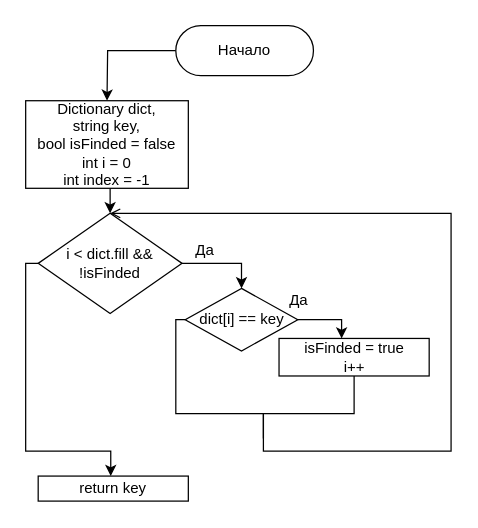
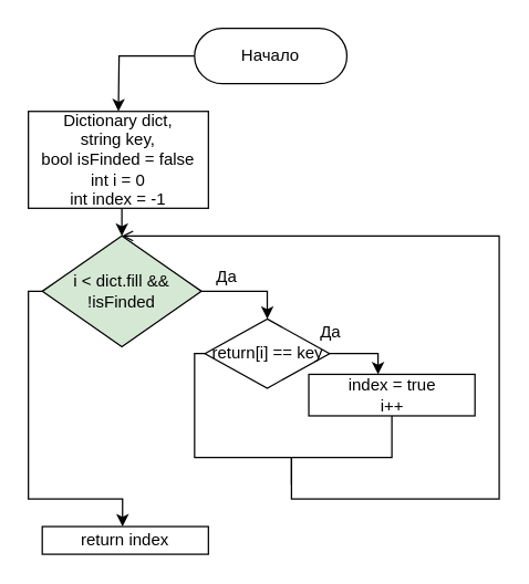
  <mxCell id="0" />
  <mxCell id="1" parent="0" />
  <mxCell id="2" style="edgeStyle=orthogonalEdgeStyle;rounded=0;orthogonalLoop=1;jettySize=auto;html=1;" edge="1" parent="1" source="3"><mxGeometry relative="1" as="geometry"><mxPoint x="85" y="80" as="targetPoint" /></mxGeometry></mxCell>
  <mxCell id="3" value="Начало" style="rounded=1;whiteSpace=wrap;html=1;arcSize=50;" vertex="1" parent="1"><mxGeometry x="140" y="20" width="110" height="40" as="geometry" /></mxCell>
  <mxCell id="4" style="edgeStyle=orthogonalEdgeStyle;rounded=0;orthogonalLoop=1;jettySize=auto;html=1;exitX=0.5;exitY=1;exitDx=0;exitDy=0;" edge="1" parent="1"><mxGeometry relative="1" as="geometry"><mxPoint x="87.5" y="150" as="sourcePoint" /><mxPoint x="87.5" y="170" as="targetPoint" /></mxGeometry></mxCell>
  <mxCell id="5" value="Dictionary dict,&lt;br&gt;string key,&lt;br&gt;bool isFinded = false&lt;br&gt;int i = 0&lt;br&gt;int index = -1" style="rounded=0;whiteSpace=wrap;html=1;" vertex="1" parent="1"><mxGeometry x="20" y="80" width="130" height="70" as="geometry" /></mxCell>
  <mxCell id="6" style="edgeStyle=orthogonalEdgeStyle;rounded=0;orthogonalLoop=1;jettySize=auto;html=1;" edge="1" parent="1" source="8"><mxGeometry relative="1" as="geometry"><mxPoint x="192.5" y="230" as="targetPoint" /><Array as="points"><mxPoint x="192.5" y="210" /></Array></mxGeometry></mxCell>
  <mxCell id="7" style="edgeStyle=orthogonalEdgeStyle;rounded=0;orthogonalLoop=1;jettySize=auto;html=1;endArrow=classic;endFill=1;" edge="1" parent="1" source="8"><mxGeometry relative="1" as="geometry"><mxPoint x="88" y="380" as="targetPoint" /><Array as="points"><mxPoint x="20" y="210" /><mxPoint x="20" y="360" /><mxPoint x="88" y="360" /></Array></mxGeometry></mxCell>
- <mxCell id="8" value="i &amp;lt; dict.fill &amp;amp;&amp;amp; !isFinded" style="rhombus;whiteSpace=wrap;html=1;rounded=0;sketch=0;shadow=0;strokeWidth=1;perimeterSpacing=0;" vertex="1" parent="1"><mxGeometry x="30" y="170" width="115" height="80" as="geometry" /></mxCell>
+ <mxCell id="8" value="i &amp;lt; dict.fill &amp;amp;&amp;amp; !isFinded" style="rhombus;whiteSpace=wrap;html=1;rounded=0;sketch=0;shadow=0;strokeWidth=1;perimeterSpacing=0;fillColor=#d5e8d4;" vertex="1" parent="1"><mxGeometry x="30" y="170" width="115" height="80" as="geometry" /></mxCell>
  <mxCell id="9" value="Да" style="text;html=1;align=center;verticalAlign=middle;resizable=0;points=[];autosize=1;" vertex="1" parent="1"><mxGeometry x="147.5" y="190" width="30" height="20" as="geometry" /></mxCell>
  <mxCell id="10" style="edgeStyle=orthogonalEdgeStyle;rounded=0;orthogonalLoop=1;jettySize=auto;html=1;exitX=1;exitY=0.5;exitDx=0;exitDy=0;" edge="1" parent="1" source="12"><mxGeometry relative="1" as="geometry"><mxPoint x="272.5" y="270" as="targetPoint" /><Array as="points"><mxPoint x="272.5" y="255" /></Array></mxGeometry></mxCell>
  <mxCell id="11" style="edgeStyle=orthogonalEdgeStyle;rounded=0;orthogonalLoop=1;jettySize=auto;html=1;endArrow=none;endFill=0;" edge="1" parent="1" source="12"><mxGeometry relative="1" as="geometry"><mxPoint x="210" y="350" as="targetPoint" /><Array as="points"><mxPoint x="140" y="255" /><mxPoint x="140" y="330" /></Array></mxGeometry></mxCell>
- <mxCell id="12" value="dict[i] == key" style="rhombus;whiteSpace=wrap;html=1;rounded=0;shadow=0;sketch=0;strokeColor=#000000;strokeWidth=1;fillColor=#ffffff;gradientColor=none;" vertex="1" parent="1"><mxGeometry x="147.5" y="230" width="90" height="50" as="geometry" /></mxCell>
+ <mxCell id="12" value="return[i] == key" style="rhombus;whiteSpace=wrap;html=1;rounded=0;shadow=0;sketch=0;strokeColor=#000000;strokeWidth=1;fillColor=#ffffff;gradientColor=none;" vertex="1" parent="1"><mxGeometry x="147.5" y="230" width="90" height="50" as="geometry" /></mxCell>
  <mxCell id="13" value="Да" style="text;html=1;align=center;verticalAlign=middle;resizable=0;points=[];autosize=1;" vertex="1" parent="1"><mxGeometry x="222.5" y="230" width="30" height="20" as="geometry" /></mxCell>
  <mxCell id="14" style="edgeStyle=orthogonalEdgeStyle;rounded=0;orthogonalLoop=1;jettySize=auto;html=1;entryX=0.5;entryY=0;entryDx=0;entryDy=0;endArrow=open;" edge="1" parent="1" source="15" target="8"><mxGeometry relative="1" as="geometry"><mxPoint x="400" y="190" as="targetPoint" /><Array as="points"><mxPoint x="283" y="330" /><mxPoint x="210" y="330" /><mxPoint x="210" y="360" /><mxPoint x="360" y="360" /><mxPoint x="360" y="170" /></Array></mxGeometry></mxCell>
- <mxCell id="15" value="isFinded = true&lt;br&gt;i++" style="rounded=0;whiteSpace=wrap;html=1;shadow=0;sketch=0;strokeColor=#000000;strokeWidth=1;fillColor=#ffffff;gradientColor=none;" vertex="1" parent="1"><mxGeometry x="222.5" y="270" width="120" height="30" as="geometry" /></mxCell>
- <mxCell id="16" value="return key" style="rounded=0;whiteSpace=wrap;html=1;shadow=0;sketch=0;strokeColor=#000000;strokeWidth=1;fillColor=#ffffff;gradientColor=none;" vertex="1" parent="1"><mxGeometry x="30" y="380" width="120" height="20" as="geometry" /></mxCell>
+ <mxCell id="15" value="index = true&lt;br&gt;i++" style="rounded=0;whiteSpace=wrap;html=1;shadow=0;sketch=0;strokeColor=#000000;strokeWidth=1;fillColor=#ffffff;gradientColor=none;" vertex="1" parent="1"><mxGeometry x="222.5" y="270" width="120" height="30" as="geometry" /></mxCell>
+ <mxCell id="16" value="return index" style="rounded=0;whiteSpace=wrap;html=1;shadow=0;sketch=0;strokeColor=#000000;strokeWidth=1;fillColor=#ffffff;gradientColor=none;" vertex="1" parent="1"><mxGeometry x="30" y="380" width="120" height="20" as="geometry" /></mxCell>
